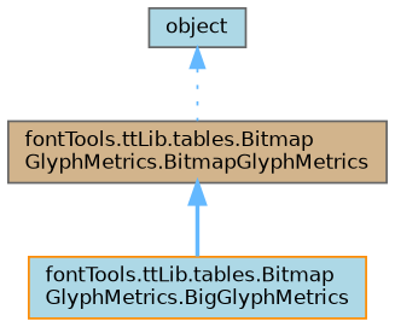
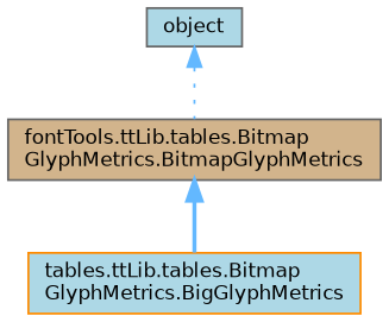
  digraph {
    node [color=gray40 fillcolor=lightblue fontname=Helvetica fontsize=10 shape=box style=filled]
    edge [color=steelblue1 dir=back fontname=Helvetica fontsize=10 labelfontname=Helvetica labelfontsize=10]
-   n1 [color=darkorange fontcolor=black height=0.2 label="fontTools.ttLib.tables.Bitmap\lGlyphMetrics.BigGlyphMetrics" width=0.4]
+   n1 [color=darkorange fontcolor=black height=0.2 label="tables.ttLib.tables.Bitmap\lGlyphMetrics.BigGlyphMetrics" width=0.4]
    n2 [fillcolor=tan height=0.2 label="fontTools.ttLib.tables.Bitmap\lGlyphMetrics.BitmapGlyphMetrics" width=0.4]
    n3 [height=0.2 label=object width=0.4]
    n2 -> n1 [style=bold]
    n3 -> n2 [style=dotted]
  }
